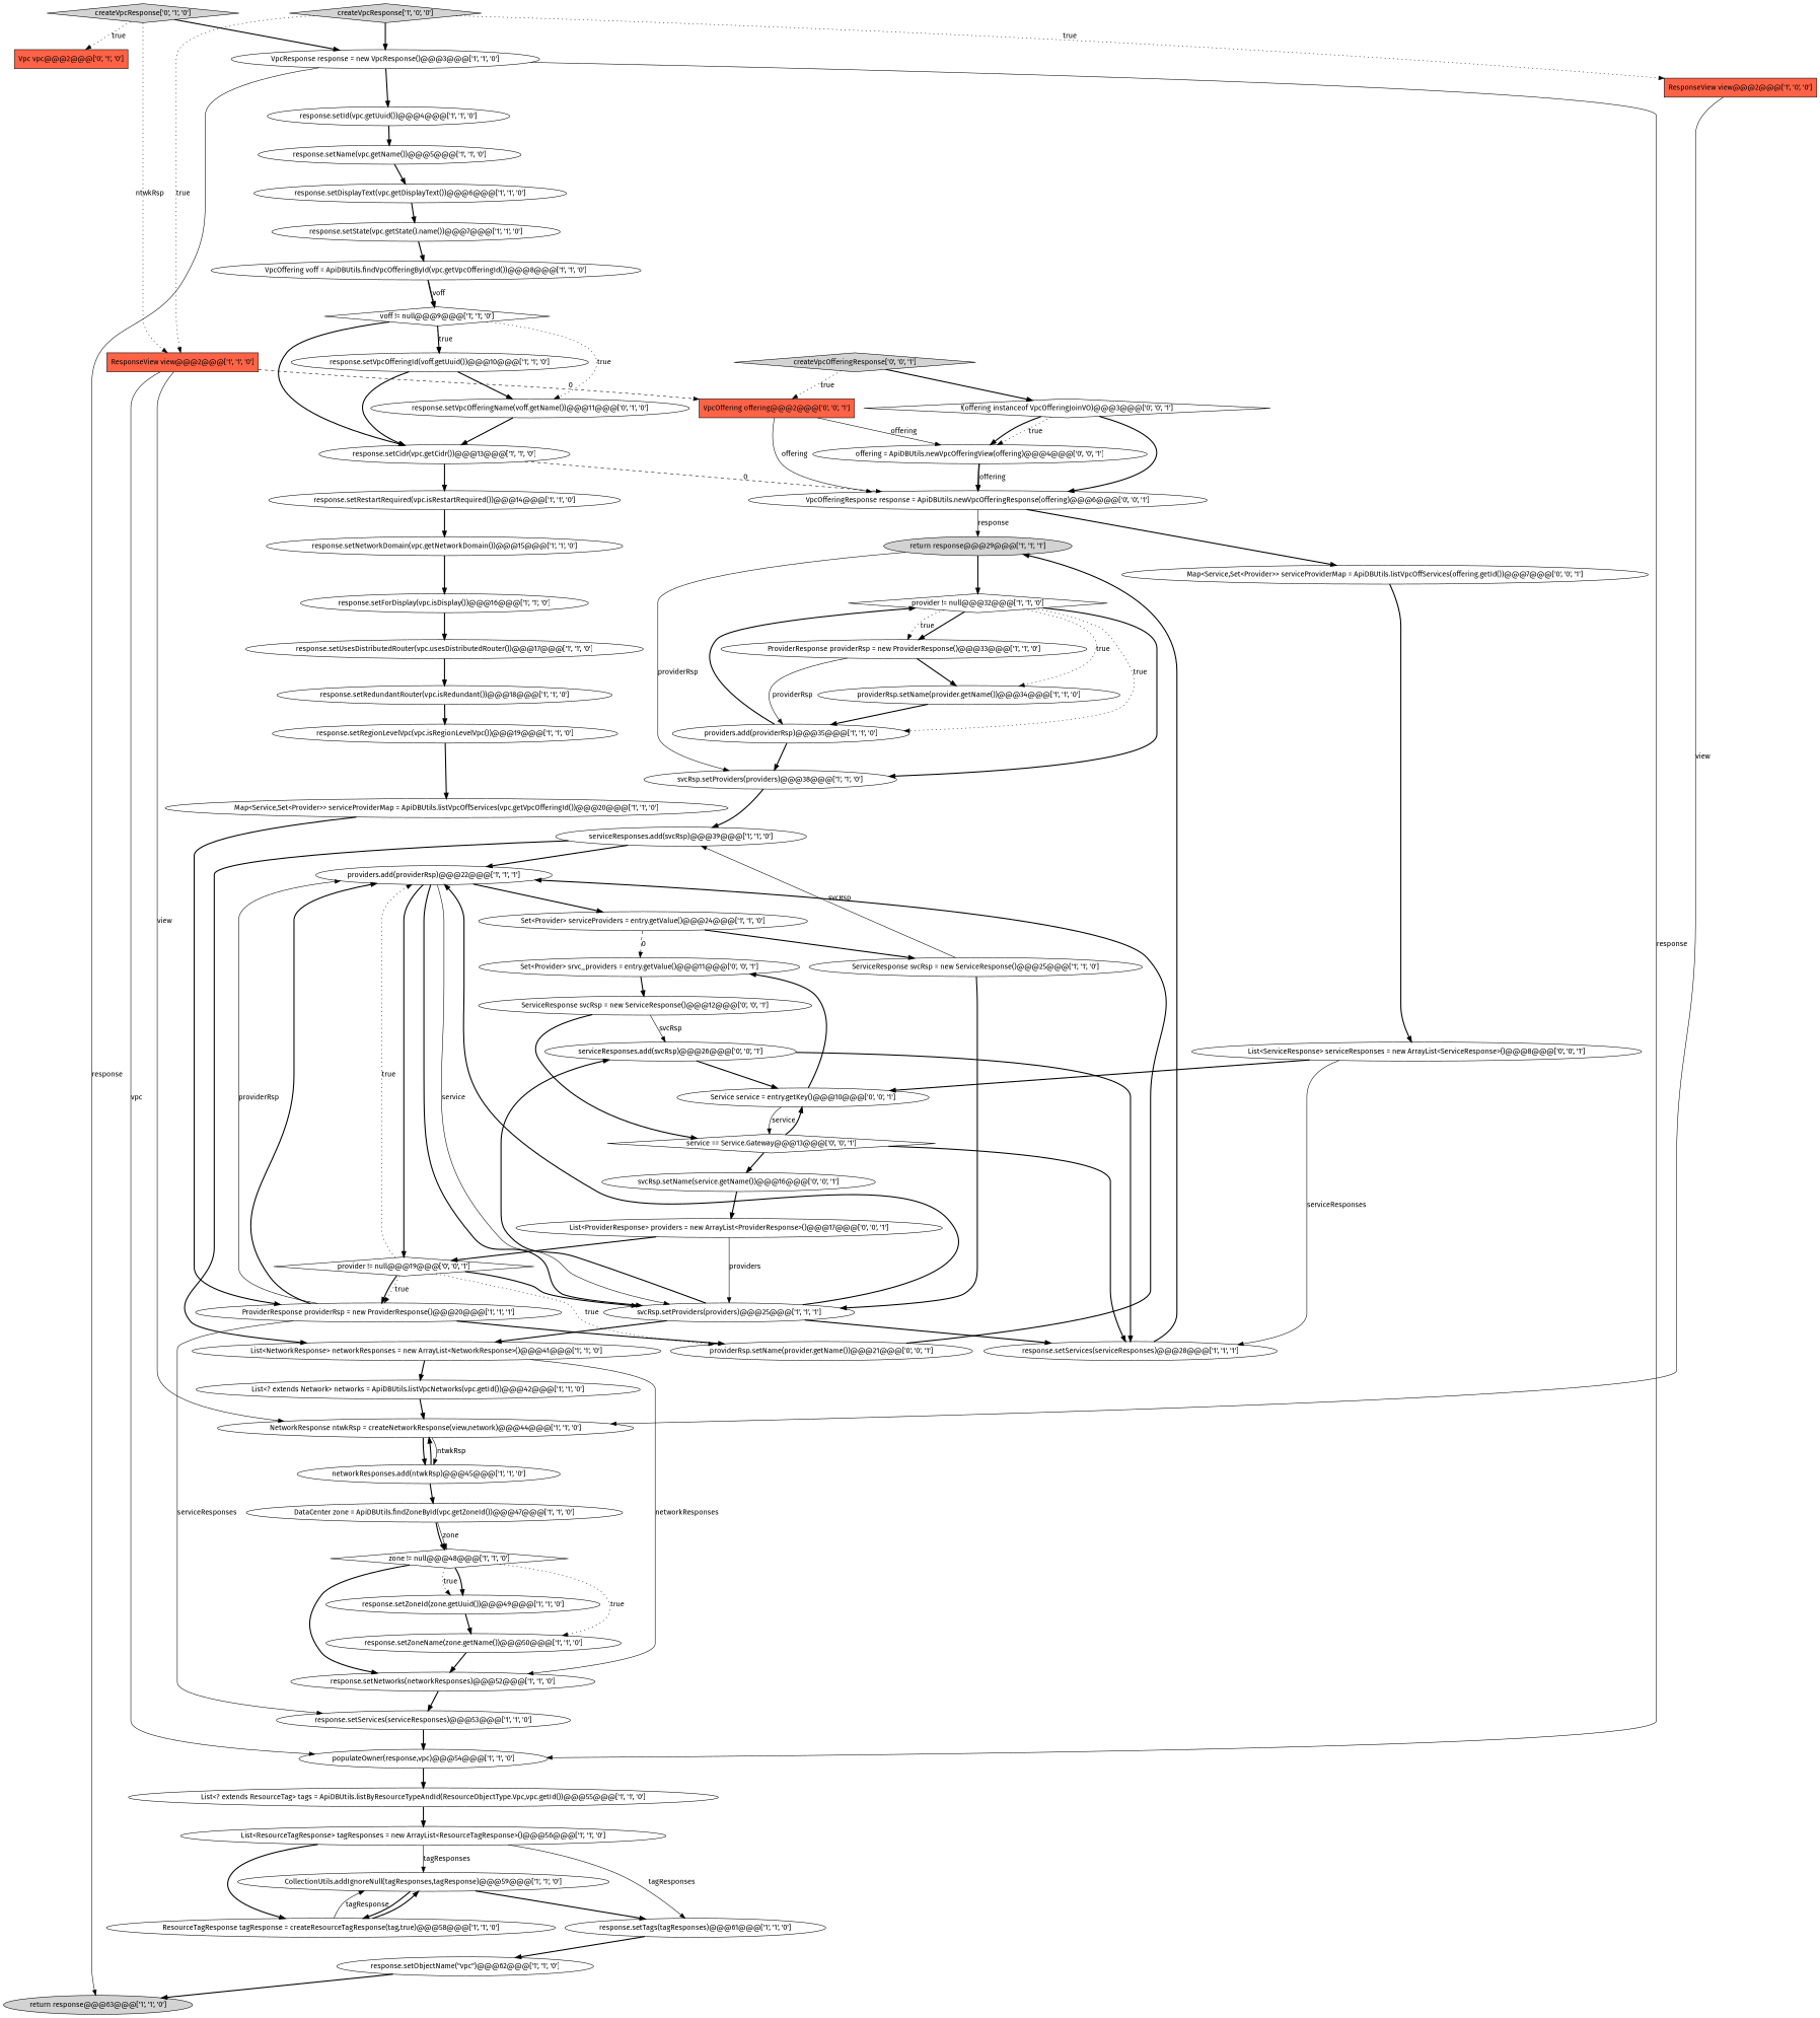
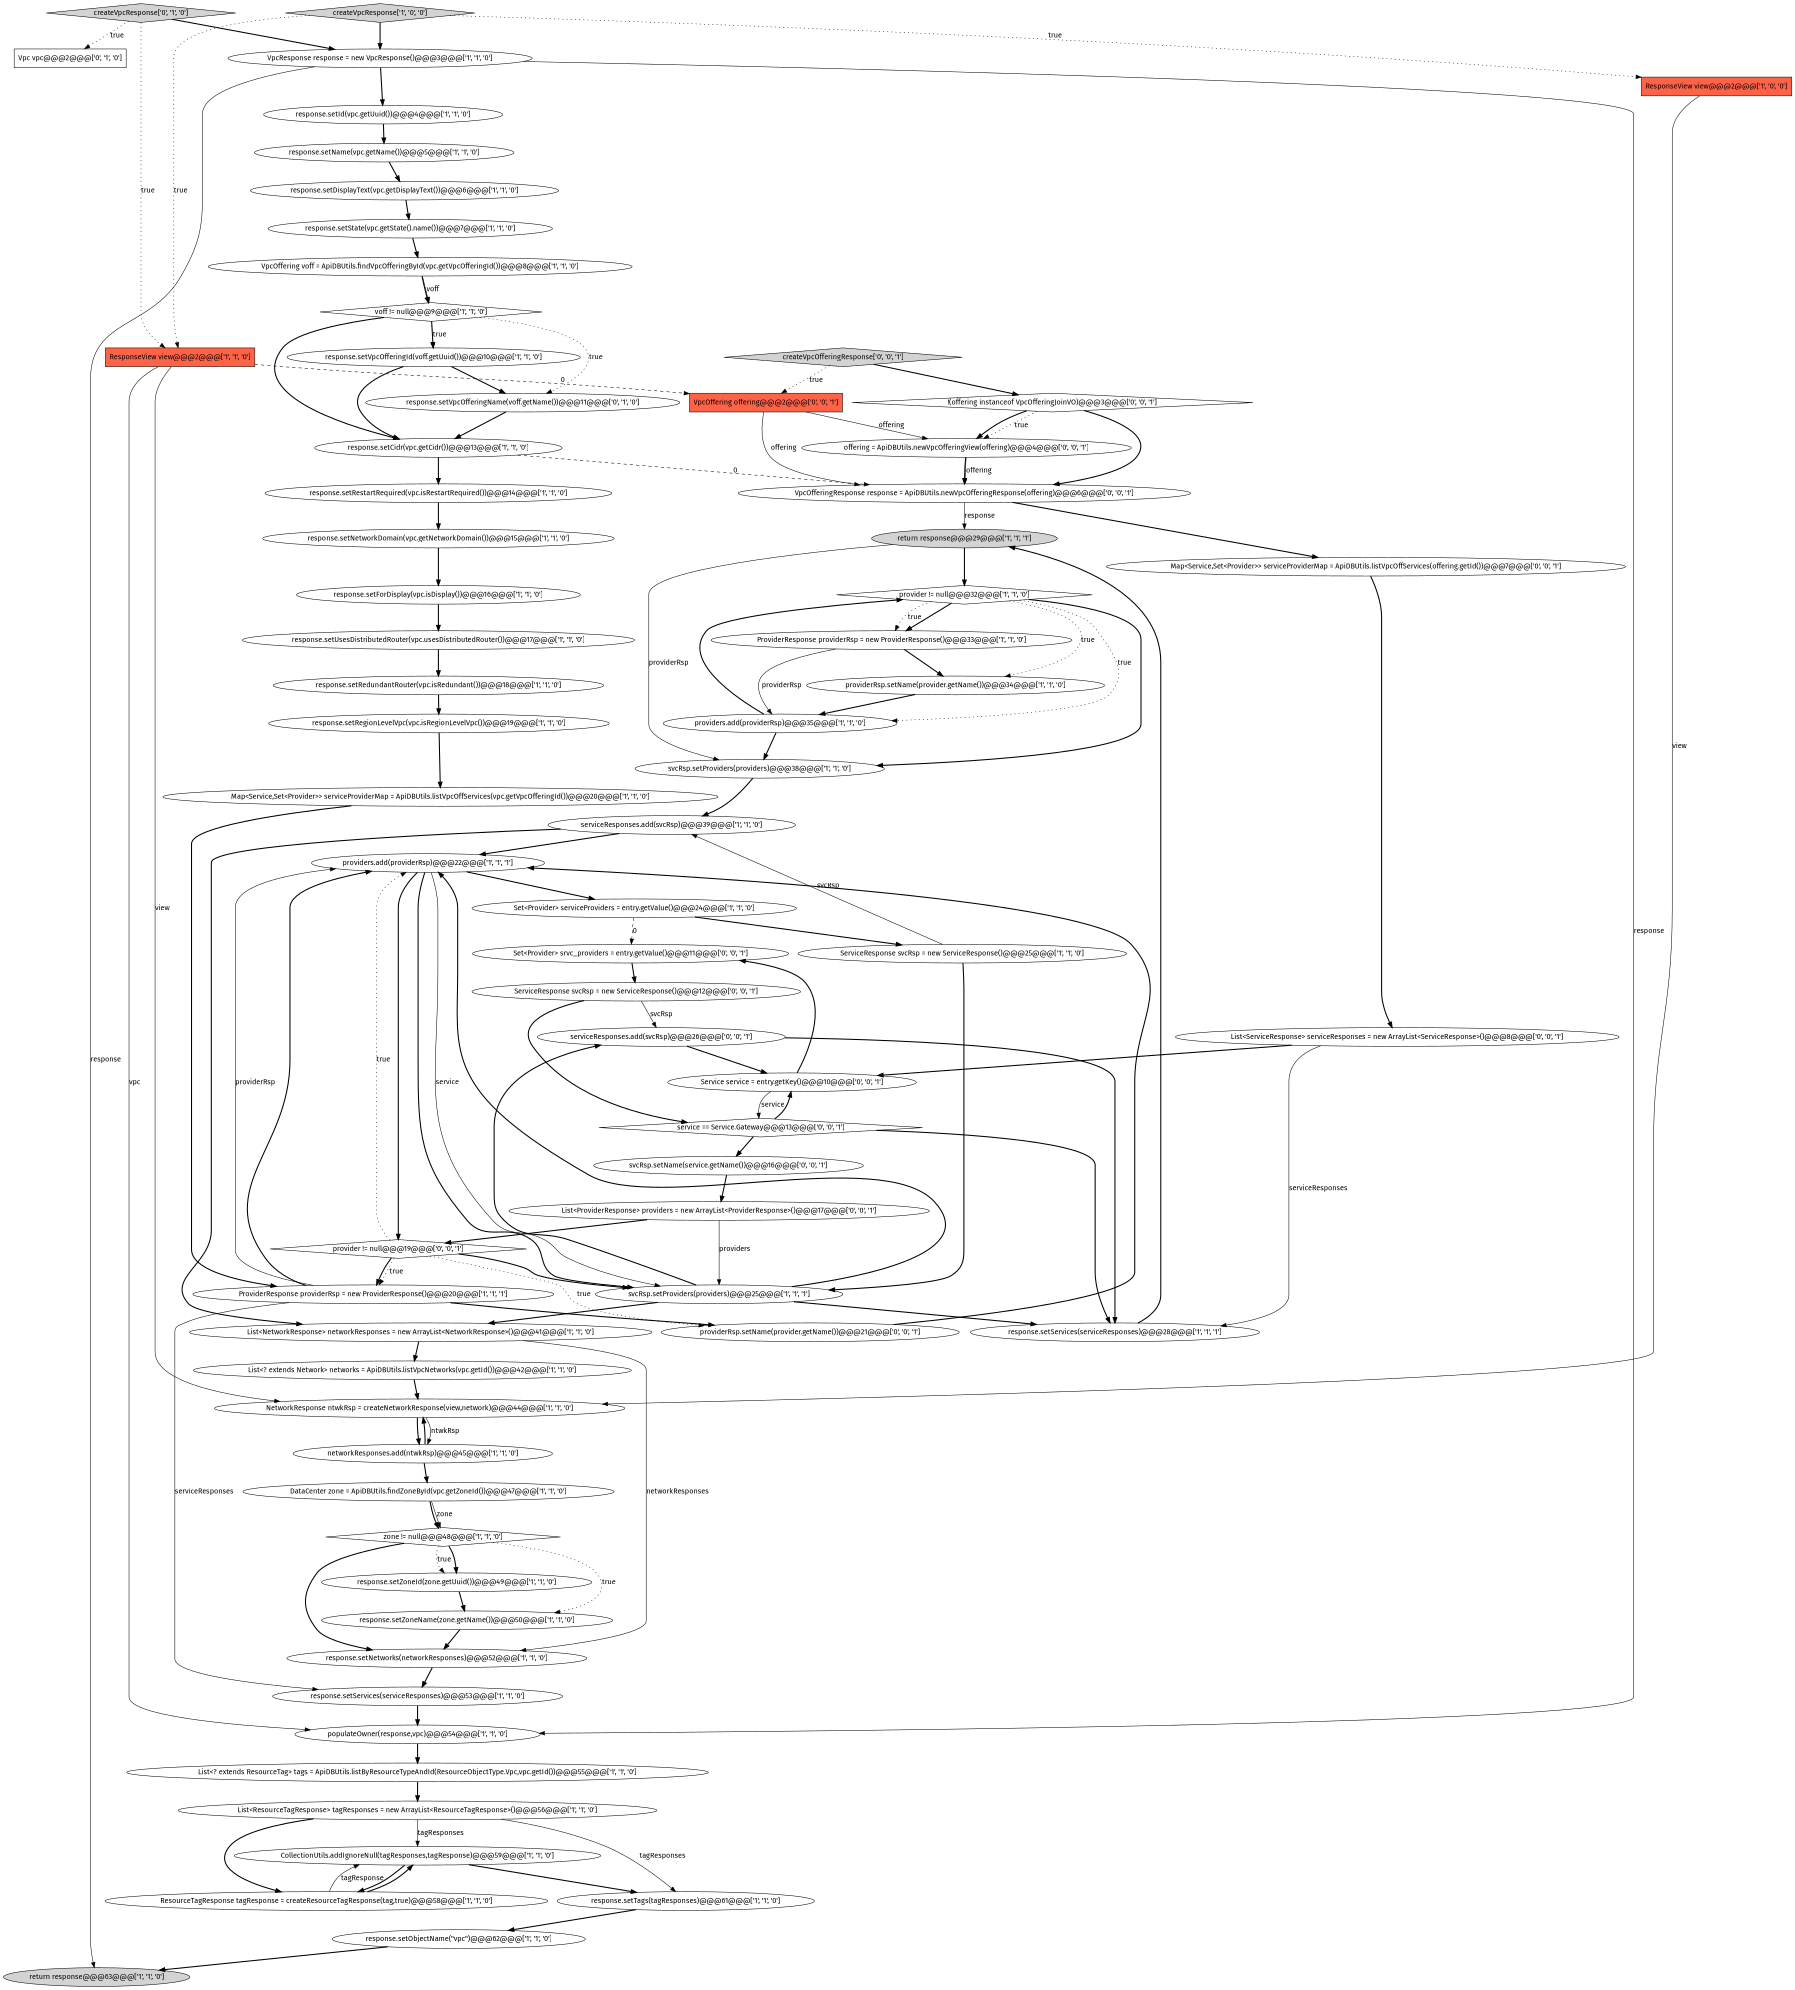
  digraph {
    fontname="Fira Sans"
    node [fillcolor=white fontname="Fira Sans" shape=ellipse style=filled]
    edge [fontname="Fira Sans" style=bold]
    n1 [label="VpcOfferingResponse response = ApiDBUtils.newVpcOfferingResponse(offering)@@@6@@@['0', '0', '1']"]
    n2 [fillcolor=lightgray label="return response@@@29@@@['1', '1', '1']"]
    n3 [label="Map<Service,Set<Provider>> serviceProviderMap = ApiDBUtils.listVpcOffServices(offering.getId())@@@7@@@['0', '0', '1']"]
    n4 [label="svcRsp.setProviders(providers)@@@38@@@['1', '1', '0']"]
    n5 [label="provider != null@@@32@@@['1', '1', '0']" shape=diamond]
    n6 [label="List<ServiceResponse> serviceResponses = new ArrayList<ServiceResponse>()@@@8@@@['0', '0', '1']"]
    n7 [label="response.setNetworks(networkResponses)@@@52@@@['1', '1', '0']"]
    n8 [label="response.setServices(serviceResponses)@@@53@@@['1', '1', '0']"]
    n9 [label="populateOwner(response,vpc)@@@54@@@['1', '1', '0']"]
    n10 [label="List<NetworkResponse> networkResponses = new ArrayList<NetworkResponse>()@@@41@@@['1', '1', '0']"]
    n11 [label="List<? extends Network> networks = ApiDBUtils.listVpcNetworks(vpc.getId())@@@42@@@['1', '1', '0']"]
    n12 [label="NetworkResponse ntwkRsp = createNetworkResponse(view,network)@@@44@@@['1', '1', '0']"]
    n13 [label="ProviderResponse providerRsp = new ProviderResponse()@@@20@@@['1', '1', '1']"]
    n14 [label="providerRsp.setName(provider.getName())@@@21@@@['0', '0', '1']"]
    n15 [label="providers.add(providerRsp)@@@22@@@['1', '1', '1']"]
    n16 [label="Set<Provider> serviceProviders = entry.getValue()@@@24@@@['1', '1', '0']"]
    n17 [label="svcRsp.setProviders(providers)@@@25@@@['1', '1', '1']"]
    n18 [label="provider != null@@@19@@@['0', '0', '1']" shape=diamond]
    n19 [label="CollectionUtils.addIgnoreNull(tagResponses,tagResponse)@@@59@@@['1', '1', '0']"]
    n20 [label="ResourceTagResponse tagResponse = createResourceTagResponse(tag,true)@@@58@@@['1', '1', '0']"]
    n21 [label="response.setTags(tagResponses)@@@61@@@['1', '1', '0']"]
    n22 [label="response.setObjectName(\"vpc\")@@@62@@@['1', '1', '0']"]
    n23 [label="serviceResponses.add(svcRsp)@@@39@@@['1', '1', '0']"]
    n24 [label="providerRsp.setName(provider.getName())@@@34@@@['1', '1', '0']"]
    n25 [label="providers.add(providerRsp)@@@35@@@['1', '1', '0']"]
    n26 [label="ProviderResponse providerRsp = new ProviderResponse()@@@33@@@['1', '1', '0']"]
    n27 [label="response.setRedundantRouter(vpc.isRedundant())@@@18@@@['1', '1', '0']"]
    n28 [label="response.setRegionLevelVpc(vpc.isRegionLevelVpc())@@@19@@@['1', '1', '0']"]
    n29 [label="Map<Service,Set<Provider>> serviceProviderMap = ApiDBUtils.listVpcOffServices(vpc.getVpcOfferingId())@@@20@@@['1', '1', '0']"]
    n30 [label="serviceResponses.add(svcRsp)@@@26@@@['0', '0', '1']"]
    n31 [label="response.setServices(serviceResponses)@@@28@@@['1', '1', '1']"]
    n32 [label="Service service = entry.getKey()@@@10@@@['0', '0', '1']"]
    n33 [label="Set<Provider> srvc_providers = entry.getValue()@@@11@@@['0', '0', '1']"]
    n34 [label="service == Service.Gateway@@@13@@@['0', '0', '1']" shape=diamond]
    n35 [label="response.setZoneId(zone.getUuid())@@@49@@@['1', '1', '0']"]
    n36 [label="response.setZoneName(zone.getName())@@@50@@@['1', '1', '0']"]
    n37 [label="response.setNetworkDomain(vpc.getNetworkDomain())@@@15@@@['1', '1', '0']"]
    n38 [label="response.setForDisplay(vpc.isDisplay())@@@16@@@['1', '1', '0']"]
    n39 [label="response.setUsesDistributedRouter(vpc.usesDistributedRouter())@@@17@@@['1', '1', '0']"]
    n40 [label="List<? extends ResourceTag> tags = ApiDBUtils.listByResourceTypeAndId(ResourceObjectType.Vpc,vpc.getId())@@@55@@@['1', '1', '0']"]
    n41 [label="List<ResourceTagResponse> tagResponses = new ArrayList<ResourceTagResponse>()@@@56@@@['1', '1', '0']"]
    n42 [fillcolor=tomato label="VpcOffering offering@@@2@@@['0', '0', '1']" shape=box]
    n43 [label="offering = ApiDBUtils.newVpcOfferingView(offering)@@@4@@@['0', '0', '1']"]
    n44 [label="ServiceResponse svcRsp = new ServiceResponse()@@@25@@@['1', '1', '0']"]
    n45 [label="ServiceResponse svcRsp = new ServiceResponse()@@@12@@@['0', '0', '1']"]
    n46 [fillcolor=lightgray label="return response@@@63@@@['1', '1', '0']"]
    n47 [fillcolor=lightgray label="createVpcResponse['0', '1', '0']" shape=diamond]
    n48 [fillcolor=tomato label="ResponseView view@@@2@@@['1', '1', '0']" shape=box]
-   n49 [fillcolor=tomato label="Vpc vpc@@@2@@@['0', '1', '0']" shape=box]
+   n49 [label="Vpc vpc@@@2@@@['0', '1', '0']" shape=box]
    n50 [label="VpcResponse response = new VpcResponse()@@@3@@@['1', '1', '0']"]
    n51 [label="response.setId(vpc.getUuid())@@@4@@@['1', '1', '0']"]
    n52 [label="response.setName(vpc.getName())@@@5@@@['1', '1', '0']"]
    n53 [label="response.setDisplayText(vpc.getDisplayText())@@@6@@@['1', '1', '0']"]
    n54 [label="response.setState(vpc.getState().name())@@@7@@@['1', '1', '0']"]
    n55 [fillcolor=tomato label="ResponseView view@@@2@@@['1', '0', '0']" shape=box]
    n56 [label="networkResponses.add(ntwkRsp)@@@45@@@['1', '1', '0']"]
    n57 [fillcolor=lightgray label="createVpcOfferingResponse['0', '0', '1']" shape=diamond]
    n58 [label="!(offering instanceof VpcOfferingJoinVO)@@@3@@@['0', '0', '1']" shape=diamond]
    n59 [label="VpcOffering voff = ApiDBUtils.findVpcOfferingById(vpc.getVpcOfferingId())@@@8@@@['1', '1', '0']"]
    n60 [label="svcRsp.setName(service.getName())@@@16@@@['0', '0', '1']"]
    n61 [label="List<ProviderResponse> providers = new ArrayList<ProviderResponse>()@@@17@@@['0', '0', '1']"]
    n62 [fillcolor=lightgray label="createVpcResponse['1', '0', '0']" shape=diamond]
    n63 [label="DataCenter zone = ApiDBUtils.findZoneById(vpc.getZoneId())@@@47@@@['1', '1', '0']"]
    n64 [label="zone != null@@@48@@@['1', '1', '0']" shape=diamond]
    n65 [label="voff != null@@@9@@@['1', '1', '0']" shape=diamond]
    n66 [label="response.setCidr(vpc.getCidr())@@@13@@@['1', '1', '0']"]
    n67 [label="response.setVpcOfferingName(voff.getName())@@@11@@@['0', '1', '0']"]
    n68 [label="response.setVpcOfferingId(voff.getUuid())@@@10@@@['1', '1', '0']"]
    n69 [label="response.setRestartRequired(vpc.isRestartRequired())@@@14@@@['1', '1', '0']"]
    n1 -> n2 [label=response style=solid]
    n1 -> n3
    n2 -> n4 [label=providerRsp style=solid]
    n2 -> n5
    n3 -> n6
    n4 -> n23
    n5 -> n4
    n5 -> n24 [label=true style=dotted]
    n5 -> n25 [label=true style=dotted]
    n5 -> n26
    n5 -> n26 [label=true style=dotted]
    n6 -> n31 [label=serviceResponses style=solid]
    n6 -> n32
    n7 -> n8
    n8 -> n9
    n9 -> n40
    n10 -> n7 [label=networkResponses style=solid]
    n10 -> n11
    n11 -> n12
    n12 -> n56 [label=ntwkRsp style=solid]
    n12 -> n56
    n13 -> n8 [label=serviceResponses style=solid]
    n13 -> n14
    n13 -> n15
    n13 -> n15 [label=providerRsp style=solid]
    n14 -> n15
    n15 -> n16
    n15 -> n17
    n15 -> n17 [label=service style=solid]
    n15 -> n18
    n16 -> n33 [label=0 style=dashed]
    n16 -> n44
    n17 -> n10
    n17 -> n15
    n17 -> n30
    n17 -> n31
    n18 -> n13
    n18 -> n13 [label=true style=dotted]
    n18 -> n14 [label=true style=dotted]
    n18 -> n15 [label=true style=dotted]
    n18 -> n17
    n19 -> n20
    n19 -> n21
    n20 -> n19 [label=tagResponse style=solid]
    n20 -> n19
    n21 -> n22
    n22 -> n46
    n23 -> n10
    n23 -> n15
    n24 -> n25
    n25 -> n4
    n25 -> n5
    n26 -> n24
    n26 -> n25 [label=providerRsp style=solid]
    n27 -> n28
    n28 -> n29
    n29 -> n13
    n30 -> n31
    n30 -> n32
    n31 -> n2
    n32 -> n33
    n32 -> n34 [label=service style=solid]
    n33 -> n45
    n34 -> n31
    n34 -> n32
    n34 -> n60
    n35 -> n36
    n36 -> n7
    n37 -> n38
    n38 -> n39
    n39 -> n27
    n40 -> n41
    n41 -> n19 [label=tagResponses style=solid]
    n41 -> n20
    n41 -> n21 [label=tagResponses style=solid]
    n42 -> n1 [label=offering style=solid]
    n42 -> n43 [label=offering style=solid]
    n43 -> n1
    n43 -> n1 [label=offering style=solid]
    n44 -> n17
    n44 -> n23 [label=svcRsp style=solid]
    n45 -> n30 [label=svcRsp style=solid]
    n45 -> n34
-   n47 -> n48 [label=ntwkRsp style=dotted]
+   n47 -> n48 [label=true style=dotted]
    n47 -> n49 [label=true style=dotted]
    n47 -> n50
    n48 -> n9 [label=vpc style=solid]
    n48 -> n12 [label=view style=solid]
    n48 -> n42 [label=0 style=dashed]
    n50 -> n9 [label=response style=solid]
    n50 -> n46 [label=response style=solid]
    n50 -> n51
    n51 -> n52
    n52 -> n53
    n53 -> n54
    n54 -> n59
    n55 -> n12 [label=view style=solid]
    n56 -> n12
    n56 -> n63
    n57 -> n42 [label=true style=dotted]
    n57 -> n58
    n58 -> n1
    n58 -> n43 [label=true style=dotted]
    n58 -> n43
    n59 -> n65
    n59 -> n65 [label=voff style=solid]
    n60 -> n61
    n61 -> n17 [label=providers style=solid]
    n61 -> n18
    n62 -> n48 [label=true style=dotted]
    n62 -> n50
    n62 -> n55 [label=true style=dotted]
    n63 -> n64 [label=zone style=solid]
    n63 -> n64
    n64 -> n7
    n64 -> n35
    n64 -> n35 [label=true style=dotted]
    n64 -> n36 [label=true style=dotted]
    n65 -> n66
    n65 -> n67 [label=true style=dotted]
    n65 -> n68 [label=true style=dotted]
    n65 -> n68
    n66 -> n1 [label=0 style=dashed]
    n66 -> n69
    n67 -> n66
    n68 -> n66
    n68 -> n67
    n69 -> n37
  }
